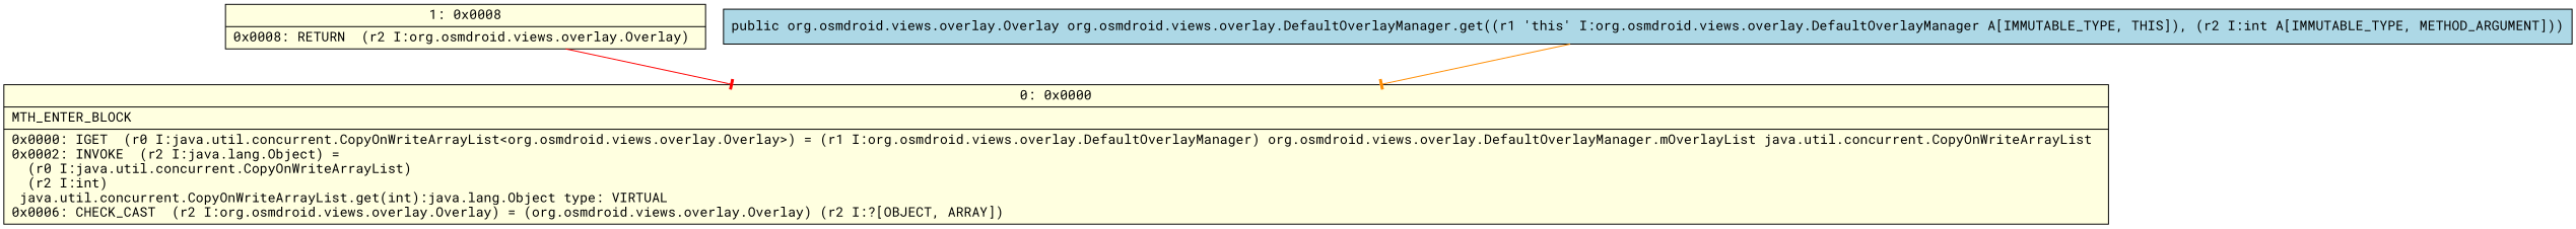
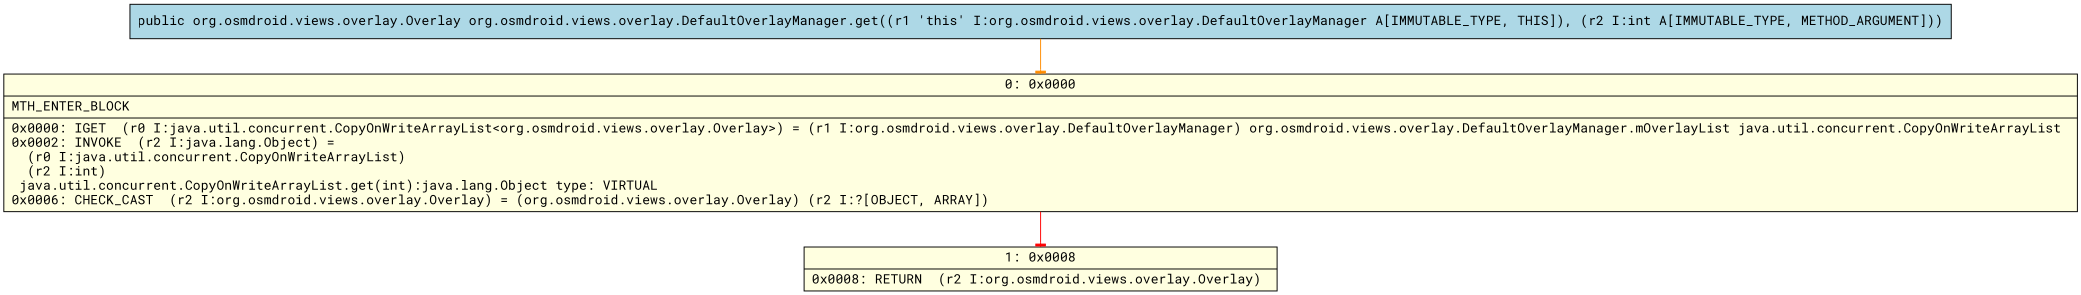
  digraph {
    fontname="Roboto Mono"
    node [shape=record style=filled fillcolor=lightyellow fontname="Roboto Mono"]
    edge [arrowhead=tee fontname="Roboto Mono"]
    n1 [label="{0\:\ 0x0000|MTH_ENTER_BLOCK\l|0x0000: IGET  (r0 I:java.util.concurrent.CopyOnWriteArrayList\<org.osmdroid.views.overlay.Overlay\>) = (r1 I:org.osmdroid.views.overlay.DefaultOverlayManager) org.osmdroid.views.overlay.DefaultOverlayManager.mOverlayList java.util.concurrent.CopyOnWriteArrayList \l0x0002: INVOKE  (r2 I:java.lang.Object) = \l  (r0 I:java.util.concurrent.CopyOnWriteArrayList)\l  (r2 I:int)\l java.util.concurrent.CopyOnWriteArrayList.get(int):java.lang.Object type: VIRTUAL \l0x0006: CHECK_CAST  (r2 I:org.osmdroid.views.overlay.Overlay) = (org.osmdroid.views.overlay.Overlay) (r2 I:?[OBJECT, ARRAY]) \l}"]
    n2 [label="{1\:\ 0x0008|0x0008: RETURN  (r2 I:org.osmdroid.views.overlay.Overlay) \l}"]
    n3 [label="{public org.osmdroid.views.overlay.Overlay org.osmdroid.views.overlay.DefaultOverlayManager.get((r1 'this' I:org.osmdroid.views.overlay.DefaultOverlayManager A[IMMUTABLE_TYPE, THIS]), (r2 I:int A[IMMUTABLE_TYPE, METHOD_ARGUMENT])) }" fillcolor=lightblue]
-   n2 -> n1 [color=red]
+   n1 -> n2 [color=red]
    n3 -> n1 [color=darkorange]
  }
